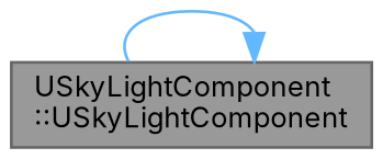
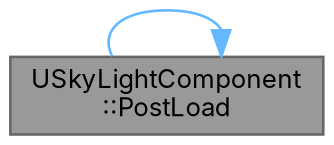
  digraph {
    rankdir=LR
    fontname=Inter
-   n1 [color=gray40 fillcolor=grey60 fontcolor=black fontname=Inter fontsize=10 height=0.2 label="USkyLightComponent\l::USkyLightComponent" shape=box style=filled width=0.4]
+   n1 [color=gray40 fillcolor=grey60 fontcolor=black fontname=Inter fontsize=10 height=0.2 label="USkyLightComponent\l::PostLoad" shape=box style=filled width=0.4]
    n1 -> n1 [color=steelblue1 fontname=Inter fontsize=10 labelfontname=Helvetica labelfontsize=10 style=solid]
  }
